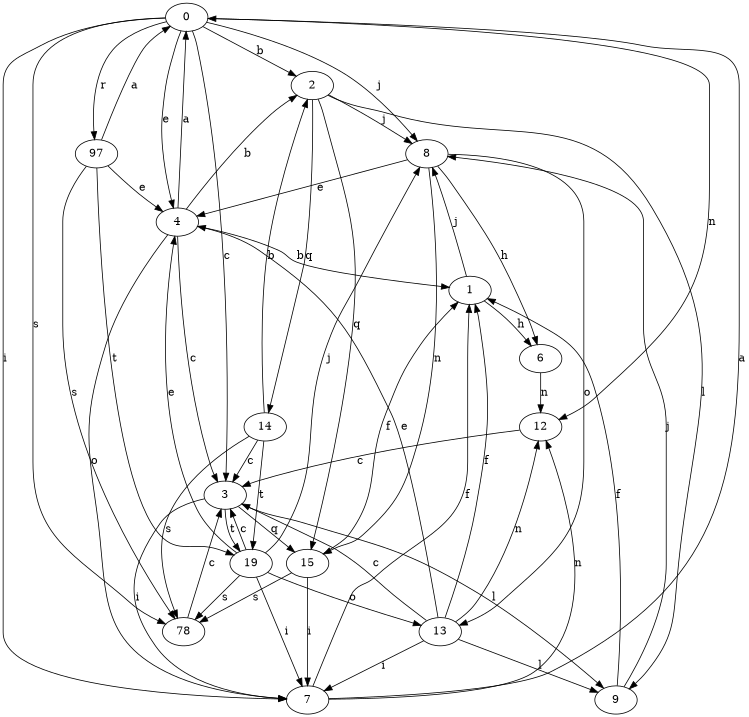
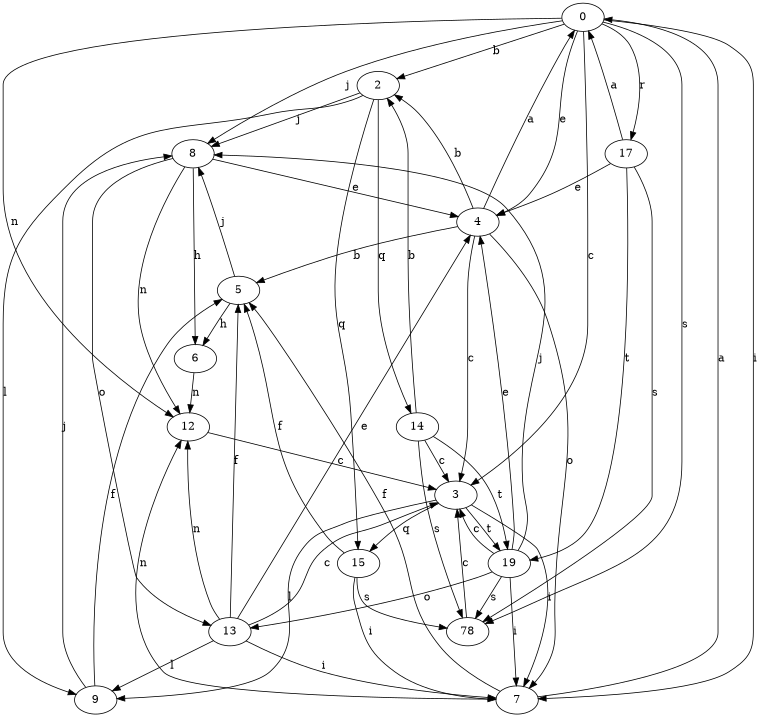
  strict digraph {
    0
    2
    3
    4
    7
    8
    12
-   17 [label=97]
+   17
    n9 [label=78]
    9
    14
    15
    19
-   5 [label=1]
+   5
    13
    6
    0 -> 2 [label=b]
    0 -> 3 [label=c]
    0 -> 4 [label=e]
    0 -> 7 [label=i]
    0 -> 8 [label=j]
    0 -> 12 [label=n]
    0 -> 17 [label=r]
    0 -> n9 [label=s]
    2 -> 8 [label=j]
    2 -> 9 [label=l]
    2 -> 14 [label=q]
    2 -> 15 [label=q]
    3 -> 7 [label=i]
    3 -> 9 [label=l]
    3 -> 15 [label=q]
    3 -> 19 [label=t]
    4 -> 0 [label=a]
    4 -> 2 [label=b]
    4 -> 3 [label=c]
    4 -> 7 [label=o]
    4 -> 5 [label=b]
    7 -> 0 [label=a]
    7 -> 12 [label=n]
    7 -> 5 [label=f]
    8 -> 4 [label=e]
-   8 -> 15 [label=n]
+   8 -> 12 [label=n]
    8 -> 13 [label=o]
    8 -> 6 [label=h]
    12 -> 3 [label=c]
    17 -> 0 [label=a]
    17 -> 4 [label=e]
    17 -> n9 [label=s]
    17 -> 19 [label=t]
    n9 -> 3 [label=c]
    9 -> 8 [label=j]
    9 -> 5 [label=f]
    14 -> 2 [label=b]
    14 -> 3 [label=c]
    14 -> n9 [label=s]
    14 -> 19 [label=t]
    15 -> 7 [label=i]
    15 -> n9 [label=s]
    15 -> 5 [label=f]
    19 -> 3 [label=c]
    19 -> 4 [label=e]
    19 -> 7 [label=i]
    19 -> 8 [label=j]
    19 -> n9 [label=s]
    19 -> 13 [label=o]
    5 -> 8 [label=j]
    5 -> 6 [label=h]
    13 -> 3 [label=c]
    13 -> 4 [label=e]
    13 -> 7 [label=i]
    13 -> 12 [label=n]
    13 -> 9 [label=l]
    13 -> 5 [label=f]
    6 -> 12 [label=n]
  }
